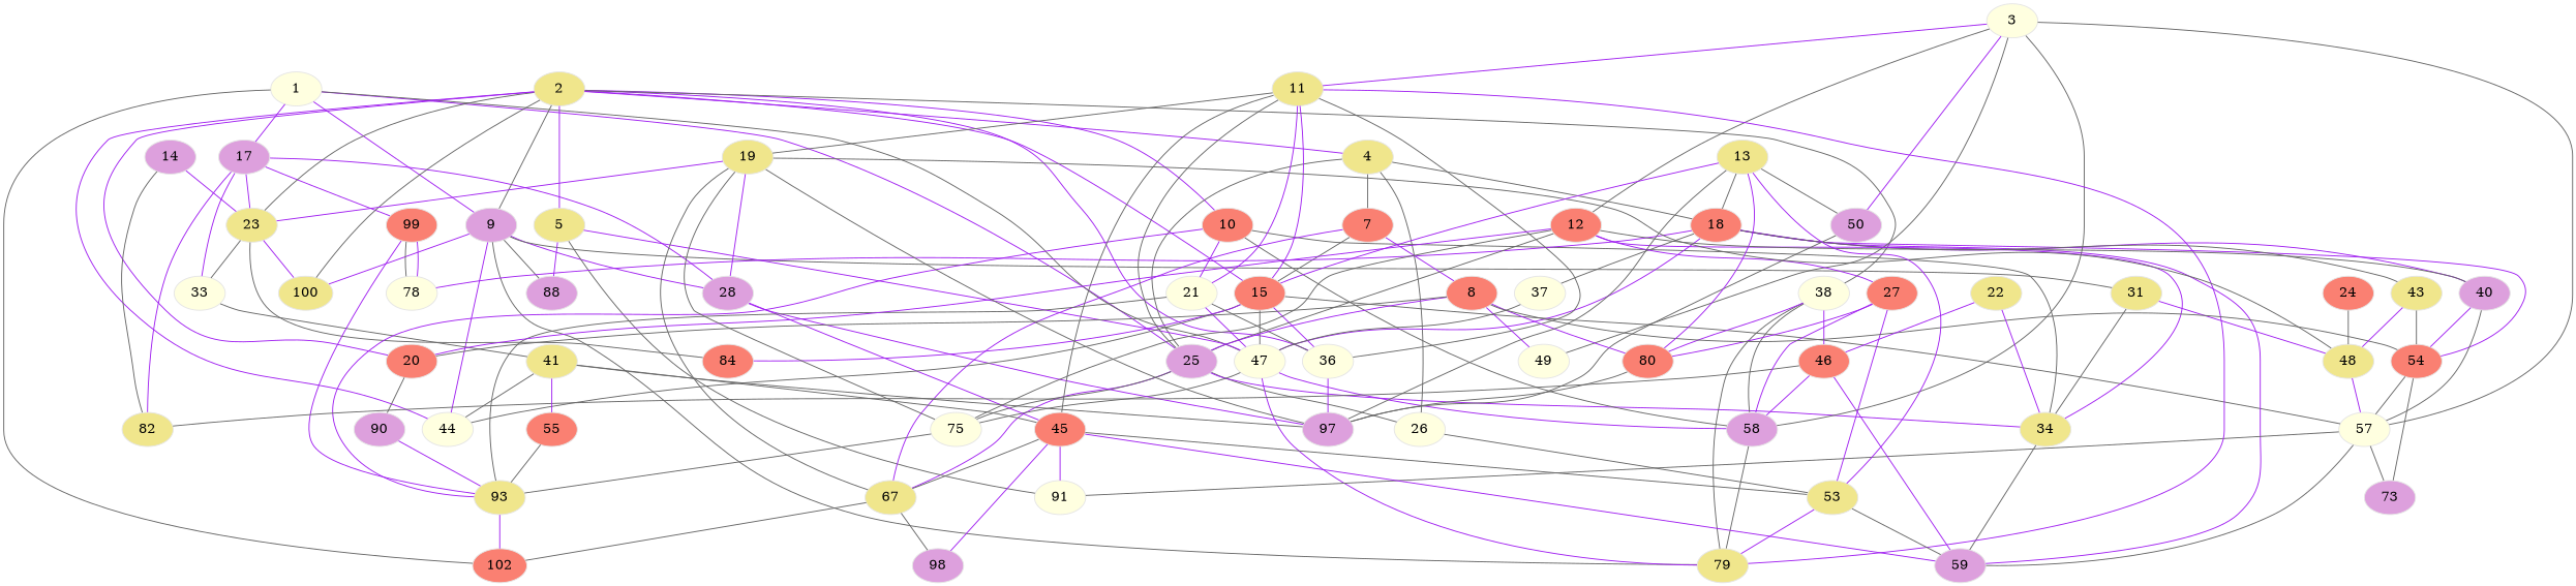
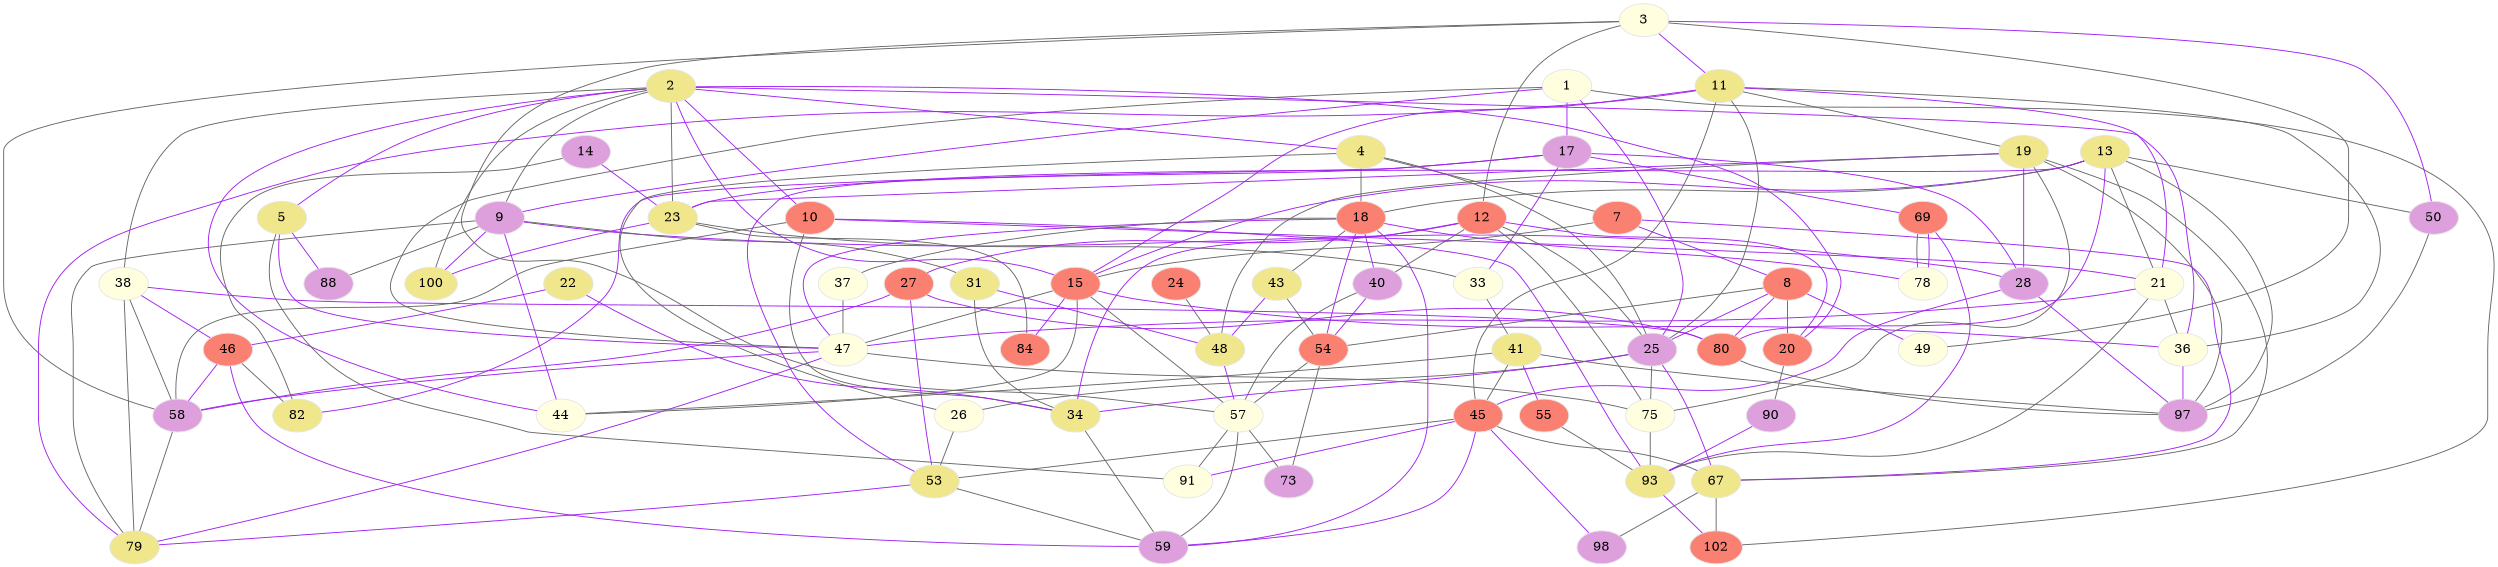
  graph {
    node [color=gray90 fillcolor=khaki style=filled]
    edge [color=gray40]
    1 [fillcolor=lightyellow super="+68"]
    9 [fillcolor=plum super="+52"]
    17 [fillcolor=plum]
    25 [fillcolor=plum super="+30"]
    47 [fillcolor=lightyellow super="+70"]
    102 [fillcolor=salmon]
    44 [fillcolor=lightyellow]
    100
    88 [fillcolor=plum]
    28 [fillcolor=plum super="+76"]
    31
    79 [super="+89"]
    23 [super="+71"]
    82
    33 [fillcolor=lightyellow]
-   69 [fillcolor=salmon label=99]
+   69 [fillcolor=salmon]
    26 [fillcolor=lightyellow]
    67 [super="+83"]
    34 [super="+86"]
    75 [fillcolor=lightyellow super="+92"]
    58 [fillcolor=plum super="+74"]
    2 [super="+65"]
    4 [super="+6"]
    5
    10 [fillcolor=salmon super="+103"]
    15 [fillcolor=salmon super="+66"]
    20 [fillcolor=salmon]
    36 [fillcolor=lightyellow super="+104"]
    38 [fillcolor=lightyellow super="+39"]
    7 [fillcolor=salmon]
    18 [fillcolor=salmon super="+35"]
    91 [fillcolor=lightyellow]
    21 [fillcolor=lightyellow super="+29"]
    93 [super="+95"]
    57 [fillcolor=lightyellow]
    84 [fillcolor=salmon]
    90 [fillcolor=plum]
    97 [fillcolor=plum super="+101"]
    80 [fillcolor=salmon super="+96"]
    46 [fillcolor=salmon super="+85"]
    3 [fillcolor=lightyellow super="+16"]
    11 [super="+64"]
    12 [fillcolor=salmon super="+63"]
    49 [fillcolor=lightyellow]
    50 [fillcolor=plum super="+99"]
    19 [super="+77"]
    45 [fillcolor=salmon super="+72"]
    27 [fillcolor=salmon]
    40 [fillcolor=plum super="+61"]
    59 [fillcolor=plum super="+81"]
    73 [fillcolor=plum]
    8 [fillcolor=salmon super="+62"]
    54 [fillcolor=salmon super="+94"]
    37 [fillcolor=lightyellow]
    43
    78 [fillcolor=lightyellow]
    53 [super="+56"]
    98 [fillcolor=plum]
    48 [super="+87"]
    13 [super="+51"]
    14 [fillcolor=plum]
    41 [super="+42"]
    22
    24 [fillcolor=salmon]
    55 [fillcolor=salmon super="+60"]
    1 -- 9 [color=purple]
    1 -- 17 [color=purple]
    1 -- 25 [color=purple]
    1 -- 47
    1 -- 102
    9 -- 44 [color=purple]
    9 -- 100 [color=purple]
    9 -- 88
    9 -- 28 [color=purple]
    9 -- 31
    9 -- 79
    17 -- 28 [color=purple]
    17 -- 23 [color=purple]
    17 -- 82 [color=purple]
    17 -- 33 [color=purple]
    17 -- 69 [color=purple]
    25 -- 26
    25 -- 67 [color=purple]
    25 -- 34 [color=purple]
    25 -- 75
    47 -- 79 [color=purple]
    47 -- 75
    47 -- 58 [color=purple]
    28 -- 97 [color=purple]
    28 -- 45 [color=purple]
    31 -- 34
    31 -- 48 [color=purple]
    23 -- 100 [color=purple]
    23 -- 33
    23 -- 84
    33 -- 41
    69 -- 93 [color=purple]
    69 -- 78
    69 -- 78 [color=purple]
    26 -- 53
    67 -- 102
    67 -- 98
    34 -- 59
    75 -- 93
    58 -- 79
    2 -- 9
    2 -- 44 [color=purple]
    2 -- 100
    2 -- 23
    2 -- 4 [color=purple]
    2 -- 5 [color=purple]
    2 -- 10 [color=purple]
    2 -- 15 [color=purple]
    2 -- 20 [color=purple]
    2 -- 36 [color=purple]
    2 -- 38
    4 -- 25
    4 -- 26
    4 -- 7
    4 -- 18
    5 -- 47 [color=purple]
    5 -- 88 [color=purple]
    5 -- 91
    10 -- 34
    10 -- 58
    10 -- 21 [color=purple]
    10 -- 93 [color=purple]
    15 -- 47
    15 -- 44
    15 -- 36 [color=purple]
    15 -- 57
    15 -- 84 [color=purple]
    20 -- 90
    36 -- 97 [color=purple]
    38 -- 79
    38 -- 58
    38 -- 80 [color=purple]
    38 -- 46 [color=purple]
    7 -- 67 [color=purple]
    7 -- 15
    7 -- 8 [color=purple]
    18 -- 47 [color=purple]
    18 -- 40 [color=purple]
    18 -- 59 [color=purple]
    18 -- 54 [color=purple]
    18 -- 37
    18 -- 43
    18 -- 78 [color=purple]
    21 -- 47 [color=purple]
    21 -- 36
    21 -- 93
    93 -- 102 [color=purple]
    57 -- 91
    57 -- 59
    57 -- 73
    90 -- 93 [color=purple]
    80 -- 97
    46 -- 82
    46 -- 58 [color=purple]
    46 -- 59 [color=purple]
    3 -- 58
    3 -- 57
    3 -- 11 [color=purple]
    3 -- 12
    3 -- 49
    3 -- 50 [color=purple]
    11 -- 25
    11 -- 79 [color=purple]
    11 -- 15 [color=purple]
    11 -- 36
    11 -- 21 [color=purple]
    11 -- 19
    11 -- 45
    12 -- 25
    12 -- 34 [color=purple]
    12 -- 75
    12 -- 20 [color=purple]
    12 -- 27 [color=purple]
    12 -- 40
    50 -- 97
    19 -- 28 [color=purple]
    19 -- 23 [color=purple]
    19 -- 67
    19 -- 75
    19 -- 97
    19 -- 48
    45 -- 67
    45 -- 91 [color=purple]
    45 -- 59 [color=purple]
    45 -- 53
    45 -- 98 [color=purple]
    27 -- 58 [color=purple]
    27 -- 80 [color=purple]
    27 -- 53 [color=purple]
    40 -- 57 [weight=2]
    40 -- 54 [color=purple]
    8 -- 25 [color=purple]
    8 -- 20
    8 -- 80 [color=purple]
    8 -- 49 [color=purple]
    8 -- 54
    54 -- 57
    54 -- 73
    37 -- 47
    43 -- 54
    43 -- 48 [color=purple]
    53 -- 79 [color=purple]
    53 -- 59
    48 -- 57 [color=purple]
    13 -- 15 [color=purple]
    13 -- 18
+   13 -- 21
    13 -- 97
    13 -- 80 [color=purple]
    13 -- 50
    13 -- 53 [color=purple]
    14 -- 23 [color=purple]
    14 -- 82
    41 -- 44
    41 -- 97
    41 -- 45
    41 -- 55 [color=purple]
    22 -- 34 [color=purple]
    22 -- 46 [color=purple]
    24 -- 48 [weight=2]
    55 -- 93 [weight=2]
  }
